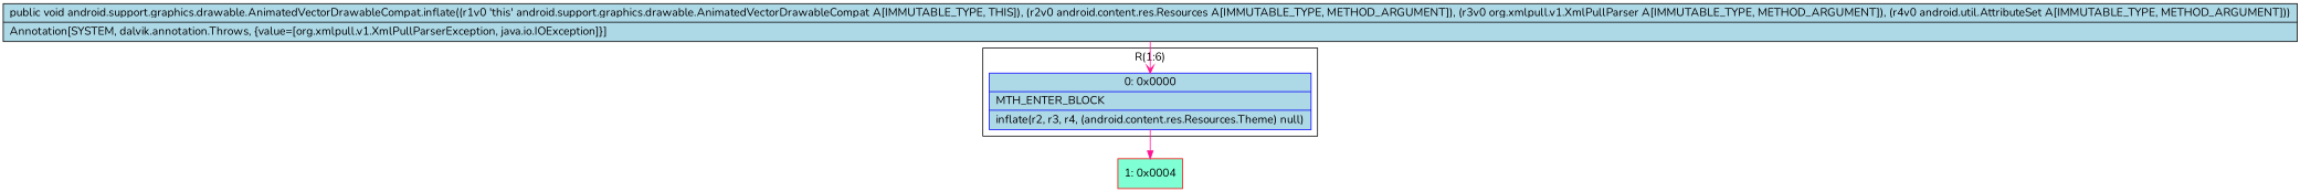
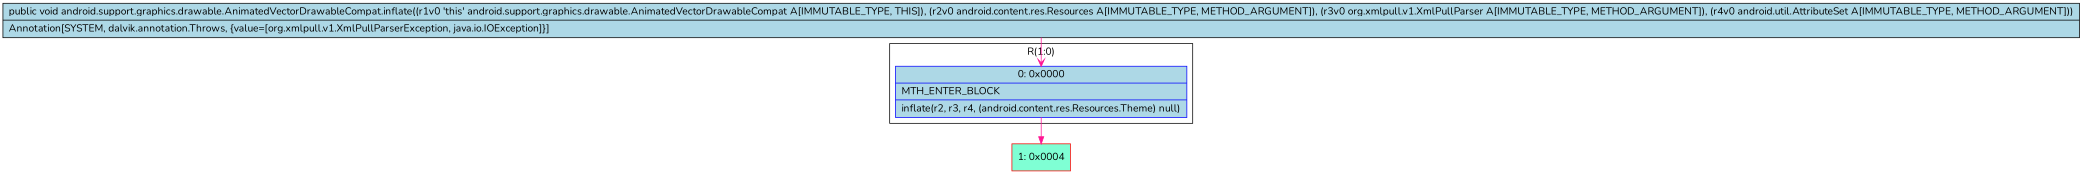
  digraph {
    fontname=Nunito
    node [shape=record style=filled fillcolor=lightblue fontname=Nunito]
    edge [color=deeppink fontname=Nunito]
    n1 [color=blue label="{0\:\ 0x0000|MTH_ENTER_BLOCK\l|inflate(r2, r3, r4, (android.content.res.Resources.Theme) null)\l}"]
    n2 [color=red label="{1\:\ 0x0004}" fillcolor=aquamarine]
    n3 [label="{public void android.support.graphics.drawable.AnimatedVectorDrawableCompat.inflate((r1v0 'this' android.support.graphics.drawable.AnimatedVectorDrawableCompat A[IMMUTABLE_TYPE, THIS]), (r2v0 android.content.res.Resources A[IMMUTABLE_TYPE, METHOD_ARGUMENT]), (r3v0 org.xmlpull.v1.XmlPullParser A[IMMUTABLE_TYPE, METHOD_ARGUMENT]), (r4v0 android.util.AttributeSet A[IMMUTABLE_TYPE, METHOD_ARGUMENT]))  | Annotation[SYSTEM, dalvik.annotation.Throws, \{value=[org.xmlpull.v1.XmlPullParserException, java.io.IOException]\}]\l}"]
    subgraph cluster_1 {
-     label="R(1:6)"
+     label="R(1:0)"
      n1
    }
    n1 -> n2 [arrowhead=normal]
    n3 -> n1 [arrowhead=vee]
  }
